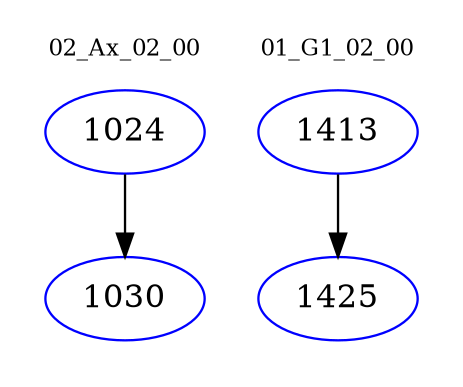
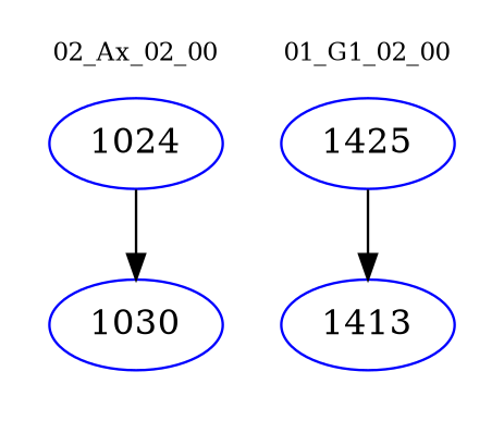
  digraph {
    node [color=blue]
    edge [color=black]
    n1 [label=1024]
    n2 [label=1030]
    n3 [label=1413]
    n4 [label=1425]
    subgraph cluster_1 {
      color=white
      fontsize=10
      label="02_Ax_02_00"
      n1
      n2
    }
    subgraph cluster_2 {
      color=white
      fontsize=10
      label="01_G1_02_00"
      n3
      n4
    }
    n1 -> n2
-   n3 -> n4
+   n4 -> n3
  }
